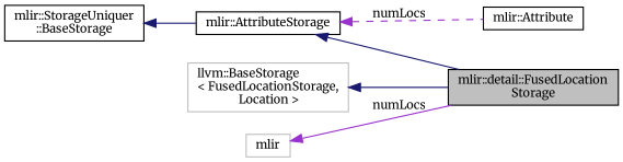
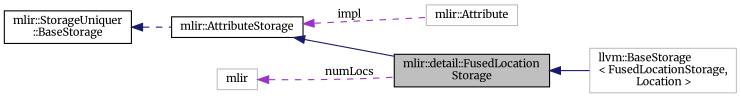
  digraph {
    fontname=Merriweather
    rankdir=LR
    node [color=black fontname=Merriweather fontsize=10 shape=record]
    edge [color=midnightblue dir=back fontname=Merriweather fontsize=10 labelfontname=Helvetica labelfontsize=10 style=solid]
    n1 [fillcolor=grey75 fontcolor=black height=0.2 label="mlir::detail::FusedLocation\lStorage" style=filled width=0.4]
    n2 [height=0.2 label="mlir::AttributeStorage" width=0.4]
-   n3 [height=0.2 label="mlir::Attribute" width=0.4]
+   n3 [color=grey75 height=0.2 label="mlir::Attribute" width=0.4]
    n4 [height=0.2 label="mlir::StorageUniquer\l::BaseStorage" width=0.4]
    n5 [color=grey75 height=0.2 label="llvm::BaseStorage\l\< FusedLocationStorage,\l Location \>" width=0.4]
    n6 [color=grey75 height=0.2 label=mlir width=0.4]
    n2 -> n1
-   n2 -> n3 [color=darkorchid3 label=" numLocs" style=dashed]
-   n4 -> n2
-   n5 -> n1
-   n6 -> n1 [color=darkorchid3 label=" numLocs"]
+   n2 -> n3 [color=darkorchid3 label=" impl" style=dashed]
+   n4 -> n2 [style=dashed]
+   n1 -> n5
+   n6 -> n1 [color=darkorchid3 label=" numLocs" style=dashed]
  }
